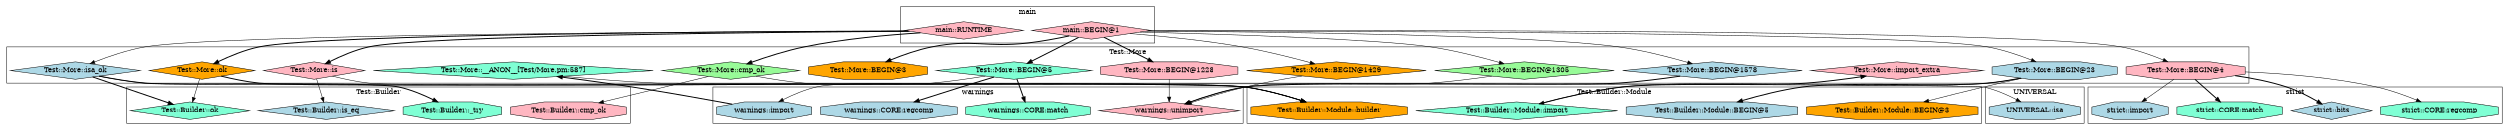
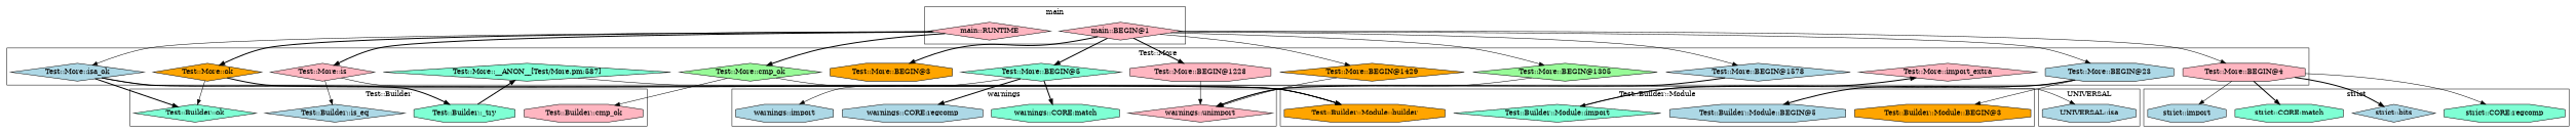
  digraph {
    node [fillcolor=lightblue shape=diamond style=filled]
    edge [style=solid]
    "Test::Builder::cmp_ok" [fillcolor=lightpink shape=octagon]
    "Test::Builder::_try" [fillcolor=aquamarine shape=octagon]
    "Test::Builder::is_eq"
    "Test::Builder::ok" [fillcolor=aquamarine]
    "warnings::unimport" [fillcolor=lightpink]
    "warnings::CORE:regcomp" [shape=octagon]
    "warnings::CORE:match" [fillcolor=aquamarine shape=octagon]
    "warnings::import" [shape=octagon]
    "Test::More::BEGIN@1305" [fillcolor=palegreen]
    "Test::More::is" [fillcolor=lightpink]
    "Test::More::BEGIN@1429" [fillcolor=orange]
    "Test::More::isa_ok"
    "Test::More::cmp_ok" [fillcolor=palegreen]
    "Test::More::BEGIN@1228" [fillcolor=lightpink shape=octagon]
    "Test::More::ok" [fillcolor=orange]
    "Test::More::BEGIN@3" [fillcolor=orange shape=octagon]
    "Test::More::BEGIN@1578"
    "Test::More::__ANON__[Test/More.pm:587]" [fillcolor=aquamarine]
    "Test::More::BEGIN@5" [fillcolor=aquamarine]
    "Test::More::import_extra" [fillcolor=lightpink]
    "Test::More::BEGIN@4" [fillcolor=lightpink shape=octagon]
    "Test::More::BEGIN@23" [shape=octagon]
    "UNIVERSAL::isa" [shape=octagon]
    "strict::import" [shape=octagon]
    "strict::CORE:regcomp" [fillcolor=aquamarine shape=octagon]
    "strict::bits"
    "strict::CORE:match" [fillcolor=aquamarine shape=octagon]
    "main::BEGIN@1" [fillcolor=lightpink]
    "main::RUNTIME" [fillcolor=lightpink]
    "Test::Builder::Module::builder" [fillcolor=orange shape=octagon]
    "Test::Builder::Module::BEGIN@5" [shape=octagon]
    "Test::Builder::Module::BEGIN@3" [fillcolor=orange shape=octagon]
    "Test::Builder::Module::import" [fillcolor=aquamarine]
    subgraph cluster_1 {
      label="Test::Builder"
      "Test::Builder::cmp_ok"
      "Test::Builder::_try"
      "Test::Builder::is_eq"
      "Test::Builder::ok"
    }
    subgraph cluster_2 {
      label=warnings
      "warnings::unimport"
      "warnings::CORE:regcomp"
      "warnings::CORE:match"
      "warnings::import"
    }
    subgraph cluster_3 {
      label="Test::More"
      "Test::More::BEGIN@1305"
      "Test::More::is"
      "Test::More::BEGIN@1429"
      "Test::More::isa_ok"
      "Test::More::cmp_ok"
      "Test::More::BEGIN@1228"
      "Test::More::ok"
      "Test::More::BEGIN@3"
      "Test::More::BEGIN@1578"
      "Test::More::__ANON__[Test/More.pm:587]"
      "Test::More::BEGIN@5"
      "Test::More::import_extra"
      "Test::More::BEGIN@4"
      "Test::More::BEGIN@23"
    }
    subgraph cluster_4 {
      label=UNIVERSAL
      "UNIVERSAL::isa"
    }
    subgraph cluster_5 {
      label="strict"
      "strict::import"
      "strict::CORE:regcomp"
      "strict::bits"
      "strict::CORE:match"
    }
    subgraph cluster_6 {
      label=main
      "main::BEGIN@1"
      "main::RUNTIME"
    }
    subgraph cluster_7 {
      label="Test::Builder::Module"
      "Test::Builder::Module::builder"
      "Test::Builder::Module::BEGIN@5"
      "Test::Builder::Module::BEGIN@3"
      "Test::Builder::Module::import"
    }
-   "warnings::import" -> "Test::More::__ANON__[Test/More.pm:587]" [style=bold]
+   "Test::Builder::_try" -> "Test::More::__ANON__[Test/More.pm:587]" [style=bold]
    "Test::More::BEGIN@1305" -> "warnings::unimport"
    "Test::More::is" -> "Test::Builder::is_eq"
    "Test::More::is" -> "Test::Builder::Module::builder"
    "Test::More::BEGIN@1429" -> "warnings::unimport"
    "Test::More::isa_ok" -> "Test::Builder::_try" [style=bold]
    "Test::More::isa_ok" -> "Test::Builder::ok" [style=bold]
    "Test::More::isa_ok" -> "Test::Builder::Module::builder"
    "Test::More::cmp_ok" -> "Test::Builder::cmp_ok"
    "Test::More::cmp_ok" -> "Test::Builder::Module::builder"
    "Test::More::BEGIN@1228" -> "warnings::unimport"
    "Test::More::ok" -> "Test::Builder::ok"
    "Test::More::ok" -> "Test::Builder::Module::builder" [style=bold]
    "Test::More::BEGIN@1578" -> "warnings::unimport" [style=bold]
    "Test::More::__ANON__[Test/More.pm:587]" -> "UNIVERSAL::isa"
    "Test::More::BEGIN@5" -> "warnings::CORE:regcomp" [style=bold]
    "Test::More::BEGIN@5" -> "warnings::CORE:match" [style=bold]
    "Test::More::BEGIN@5" -> "warnings::import"
    "Test::More::BEGIN@4" -> "strict::import"
    "Test::More::BEGIN@4" -> "strict::CORE:regcomp"
    "Test::More::BEGIN@4" -> "strict::bits" [style=bold]
    "Test::More::BEGIN@4" -> "strict::CORE:match" [style=bold]
    "Test::More::BEGIN@23" -> "Test::Builder::Module::BEGIN@5" [style=bold]
    "Test::More::BEGIN@23" -> "Test::Builder::Module::BEGIN@3"
    "Test::More::BEGIN@23" -> "Test::Builder::Module::import"
    "main::BEGIN@1" -> "Test::More::BEGIN@1305"
    "main::BEGIN@1" -> "Test::More::BEGIN@1429"
    "main::BEGIN@1" -> "Test::More::BEGIN@1228" [style=bold]
    "main::BEGIN@1" -> "Test::More::BEGIN@3" [style=bold]
    "main::BEGIN@1" -> "Test::More::BEGIN@1578"
    "main::BEGIN@1" -> "Test::More::BEGIN@5" [style=bold]
    "main::BEGIN@1" -> "Test::More::BEGIN@4"
    "main::BEGIN@1" -> "Test::More::BEGIN@23"
    "main::RUNTIME" -> "Test::More::is" [style=bold]
    "main::RUNTIME" -> "Test::More::isa_ok"
    "main::RUNTIME" -> "Test::More::cmp_ok" [style=bold]
    "main::RUNTIME" -> "Test::More::ok" [style=bold]
    "Test::Builder::Module::import" -> "Test::More::import_extra" [style=bold]
  }
